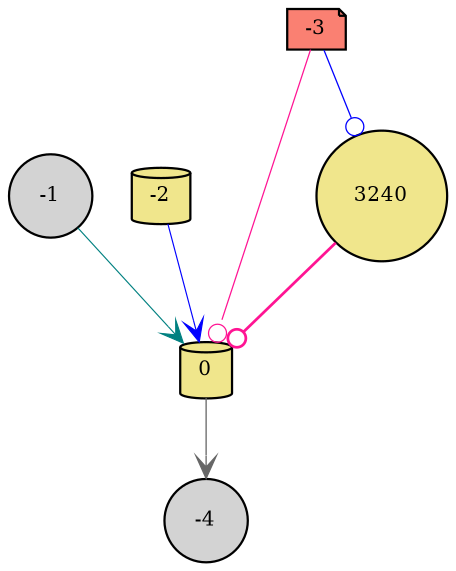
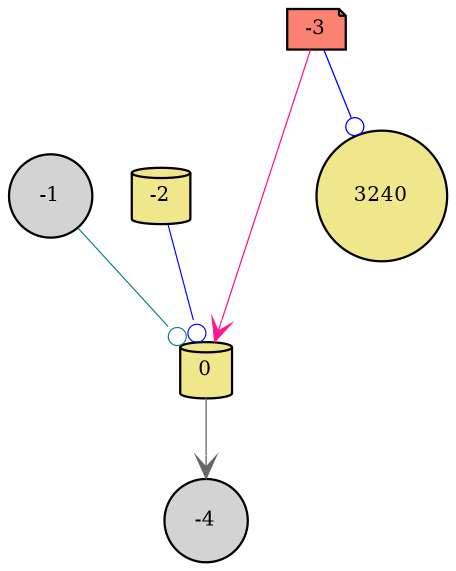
  digraph {
    node [fillcolor=khaki fontsize=9 shape=circle style=filled]
    edge [arrowhead=vee color=blue style=solid]
    -1 [fillcolor=lightgrey height=0.2 width=0.2]
    0 [height=0.2 shape=cylinder width=0.2]
    -4 [fillcolor=lightgrey height=0.2 width=0.2]
    -2 [height=0.2 shape=cylinder width=0.2]
    3240 [height=0.2 width=0.2]
    -3 [fillcolor=salmon height=0.2 shape=note width=0.2]
-   -1 -> 0 [color=teal penwidth=0.5105280000408982]
+   -1 -> 0 [arrowhead=odot color=teal penwidth=0.5105280000408982]
    0 -> -4 [color=gray40 penwidth=0.5799917039250754]
-   -2 -> 0 [penwidth=0.5127581901531955]
-   3240 -> 0 [arrowhead=odot color=deeppink penwidth=1.219494256822424]
-   -3 -> 0 [arrowhead=odot color=deeppink penwidth=0.5585255455852167]
+   -2 -> 0 [arrowhead=odot penwidth=0.5127581901531955]
+   -3 -> 0 [color=deeppink penwidth=0.5585255455852167]
    -3 -> 3240 [arrowhead=odot penwidth=0.5717126571495235]
  }
